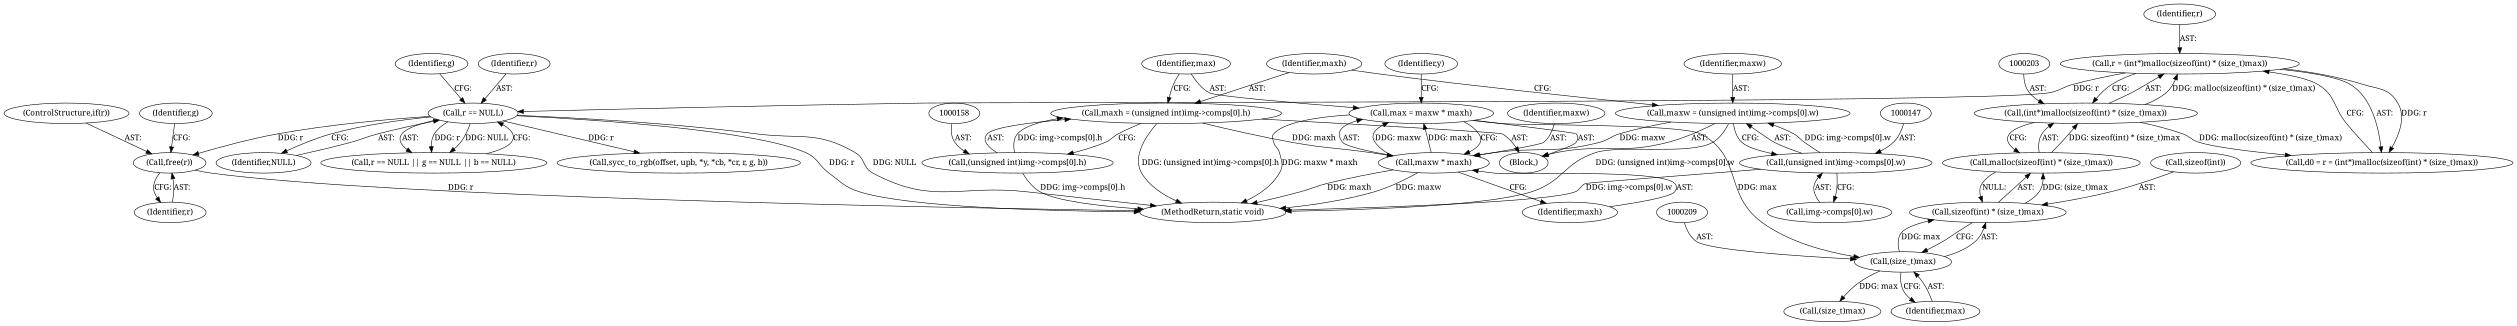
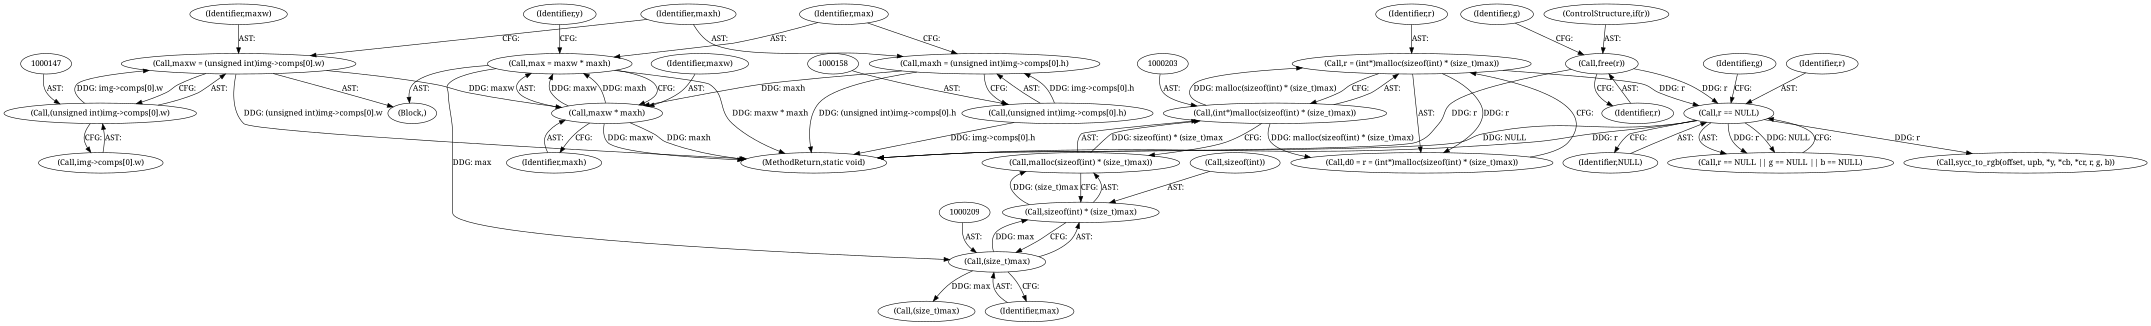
  digraph {
    fontname="Noto Serif"
    node [fontname="Noto Serif"]
    edge [fontname="Noto Serif"]
    n1 [label="(Call,free(r))"]
    n2 [label="(MethodReturn,static void)"]
    n3 [label="(Identifier,r)"]
    n4 [label="(ControlStructure,if(r))"]
    n5 [label="(Call,r == NULL)"]
    n6 [label="(Identifier,NULL)"]
    n7 [label="(Call,r == NULL || g == NULL || b == NULL)"]
    n8 [label="(Call,sycc_to_rgb(offset, upb, *y, *cb, *cr, r, g, b))"]
    n9 [label="(Call,r = (int*)malloc(sizeof(int) * (size_t)max))"]
    n10 [label="(Call,(int*)malloc(sizeof(int) * (size_t)max))"]
    n11 [label="(Call,d0 = r = (int*)malloc(sizeof(int) * (size_t)max))"]
    n12 [label="(Call,malloc(sizeof(int) * (size_t)max))"]
    n13 [label="(Call,sizeof(int) * (size_t)max)"]
    n14 [label="(Call,(size_t)max)"]
    n15 [label="(Call,(size_t)max)"]
    n16 [label="(Identifier,max)"]
    n17 [label="(Call,max = maxw * maxh)"]
    n18 [label="(Call,maxw * maxh)"]
    n19 [label="(Block,)"]
    n20 [label="(Identifier,maxh)"]
    n21 [label="(Call,maxw = (unsigned int)img->comps[0].w)"]
    n22 [label="(Call,(unsigned int)img->comps[0].w)"]
    n23 [label="(Call,img->comps[0].w)"]
    n24 [label="(Call,maxh = (unsigned int)img->comps[0].h)"]
    n25 [label="(Call,(unsigned int)img->comps[0].h)"]
    n26 [label="(Call,sizeof(int))"]
    n27 [label="(Identifier,g)"]
    n28 [label="(Identifier,y)"]
    n29 [label="(Identifier,maxw)"]
    n30 [label="(Identifier,r)"]
    n31 [label="(Identifier,maxw)"]
    n32 [label="(Identifier,maxh)"]
    n33 [label="(Identifier,g)"]
    n34 [label="(Identifier,r)"]
    n35 [label="(Identifier,max)"]
    1000203
    1000209
    1000147
    1000158
    n1 -> n2 [label="DDG: r"]
    n1 -> n3 [label="CFG: "]
    n3 -> n1 [label="AST: "]
    n4 -> n1 [label="AST: "]
-   n5 -> n1 [label="DDG: r"]
+   n1 -> n5 [label="DDG: r"]
    n5 -> n2 [label="DDG: r"]
    n5 -> n2 [label="DDG: NULL"]
    n5 -> n6 [label="CFG: "]
    n5 -> n7 [label="AST: "]
    n5 -> n7 [label="DDG: r"]
    n5 -> n7 [label="DDG: NULL"]
    n5 -> n8 [label="DDG: r"]
    n6 -> n5 [label="AST: "]
    n7 -> n5 [label="CFG: "]
    n9 -> n5 [label="DDG: r"]
    n9 -> n10 [label="CFG: "]
    n9 -> n11 [label="AST: "]
    n9 -> n11 [label="DDG: r"]
    n10 -> n9 [label="AST: "]
    n10 -> n9 [label="DDG: malloc(sizeof(int) * (size_t)max)"]
    n10 -> n11 [label="DDG: malloc(sizeof(int) * (size_t)max)"]
    n10 -> n12 [label="CFG: "]
    n11 -> n9 [label="CFG: "]
    n12 -> n10 [label="AST: "]
    n12 -> n10 [label="DDG: sizeof(int) * (size_t)max"]
-   n12 -> n13 [label="NULL: "]
+   n12 -> n13 [label="CFG: "]
    n13 -> n12 [label="AST: "]
    n13 -> n12 [label="DDG: (size_t)max"]
    n13 -> n14 [label="CFG: "]
    n14 -> n13 [label="AST: "]
    n14 -> n13 [label="DDG: max"]
    n14 -> n15 [label="DDG: max"]
    n14 -> n16 [label="CFG: "]
    n16 -> n14 [label="AST: "]
    n17 -> n2 [label="DDG: maxw * maxh"]
    n17 -> n14 [label="DDG: max"]
    n17 -> n18 [label="CFG: "]
    n17 -> n19 [label="AST: "]
    n18 -> n2 [label="DDG: maxw"]
    n18 -> n2 [label="DDG: maxh"]
    n18 -> n17 [label="AST: "]
    n18 -> n17 [label="DDG: maxw"]
    n18 -> n17 [label="DDG: maxh"]
    n18 -> n20 [label="CFG: "]
    n20 -> n18 [label="AST: "]
    n21 -> n2 [label="DDG: (unsigned int)img->comps[0].w"]
    n21 -> n18 [label="DDG: maxw"]
    n21 -> n19 [label="AST: "]
    n21 -> n22 [label="CFG: "]
-   n22 -> n2 [label="DDG: img->comps[0].w"]
    n22 -> n21 [label="AST: "]
    n22 -> n21 [label="DDG: img->comps[0].w"]
    n22 -> n23 [label="CFG: "]
    n23 -> n22 [label="AST: "]
    n24 -> n2 [label="DDG: (unsigned int)img->comps[0].h"]
    n24 -> n18 [label="DDG: maxh"]
-   n24 -> n19 [label="AST: "]
    n24 -> n25 [label="CFG: "]
    n25 -> n2 [label="DDG: img->comps[0].h"]
    n25 -> n24 [label="AST: "]
    n25 -> n24 [label="DDG: img->comps[0].h"]
    n26 -> n13 [label="AST: "]
    n27 -> n1 [label="CFG: "]
    n28 -> n17 [label="CFG: "]
    n29 -> n21 [label="AST: "]
    n30 -> n9 [label="AST: "]
    n31 -> n18 [label="AST: "]
    n32 -> n21 [label="CFG: "]
    n32 -> n24 [label="AST: "]
    n33 -> n5 [label="CFG: "]
    n34 -> n5 [label="AST: "]
    n35 -> n17 [label="AST: "]
    n35 -> n24 [label="CFG: "]
    1000203 -> n10 [label="AST: "]
    1000209 -> n14 [label="AST: "]
    1000147 -> n22 [label="AST: "]
    1000158 -> n25 [label="AST: "]
  }
